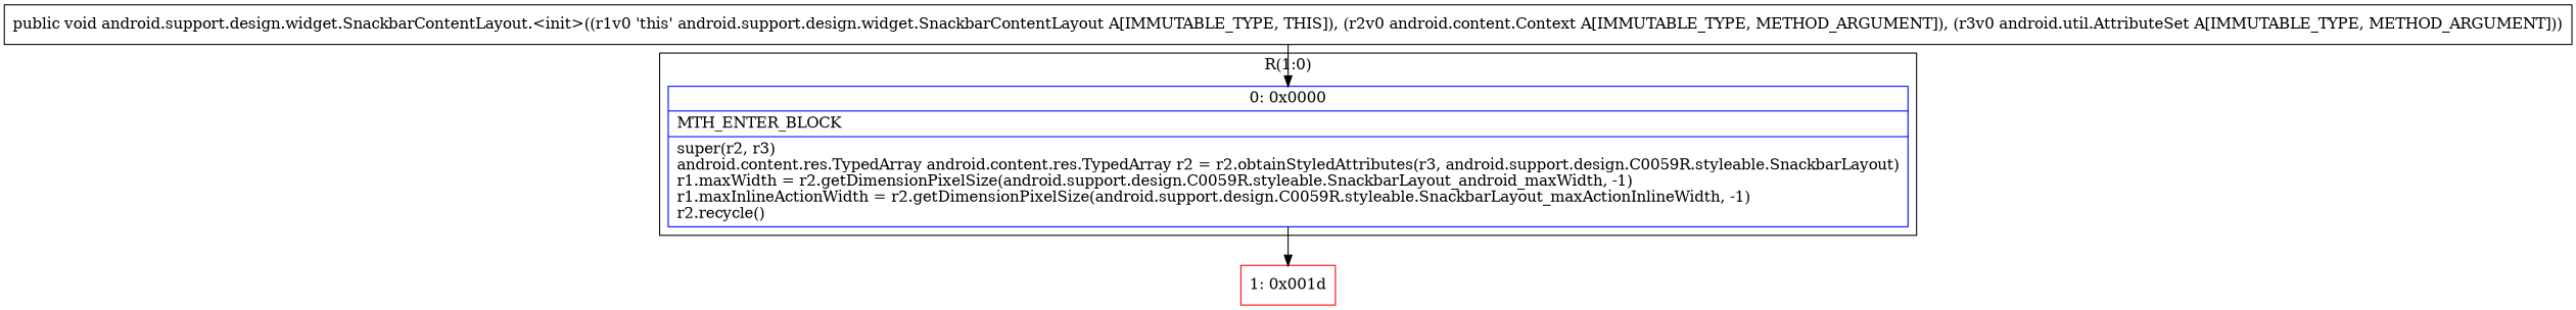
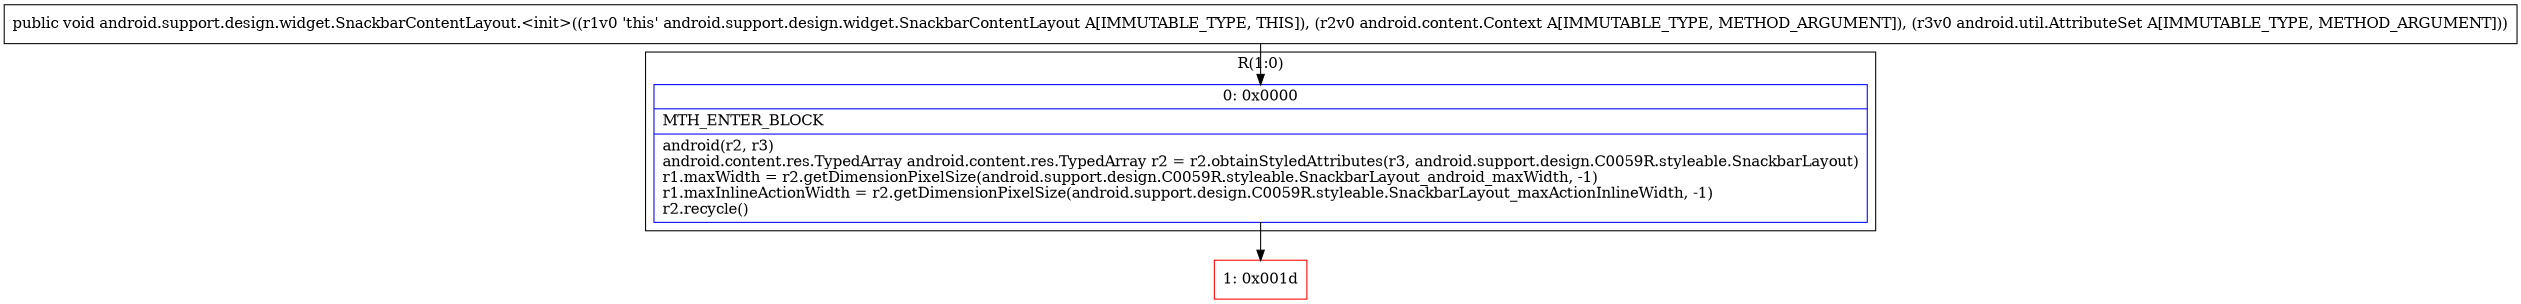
  digraph {
    node [shape=record]
-   n1 [color=blue label="{0\:\ 0x0000|MTH_ENTER_BLOCK\l|super(r2, r3)\landroid.content.res.TypedArray android.content.res.TypedArray r2 = r2.obtainStyledAttributes(r3, android.support.design.C0059R.styleable.SnackbarLayout)\lr1.maxWidth = r2.getDimensionPixelSize(android.support.design.C0059R.styleable.SnackbarLayout_android_maxWidth, \-1)\lr1.maxInlineActionWidth = r2.getDimensionPixelSize(android.support.design.C0059R.styleable.SnackbarLayout_maxActionInlineWidth, \-1)\lr2.recycle()\l}"]
+   n1 [color=blue label="{0\:\ 0x0000|MTH_ENTER_BLOCK\l|android(r2, r3)\landroid.content.res.TypedArray android.content.res.TypedArray r2 = r2.obtainStyledAttributes(r3, android.support.design.C0059R.styleable.SnackbarLayout)\lr1.maxWidth = r2.getDimensionPixelSize(android.support.design.C0059R.styleable.SnackbarLayout_android_maxWidth, \-1)\lr1.maxInlineActionWidth = r2.getDimensionPixelSize(android.support.design.C0059R.styleable.SnackbarLayout_maxActionInlineWidth, \-1)\lr2.recycle()\l}"]
    n2 [color=red label="{1\:\ 0x001d}"]
    n3 [label="{public void android.support.design.widget.SnackbarContentLayout.\<init\>((r1v0 'this' android.support.design.widget.SnackbarContentLayout A[IMMUTABLE_TYPE, THIS]), (r2v0 android.content.Context A[IMMUTABLE_TYPE, METHOD_ARGUMENT]), (r3v0 android.util.AttributeSet A[IMMUTABLE_TYPE, METHOD_ARGUMENT])) }"]
    subgraph cluster_1 {
      label="R(1:0)"
      n1
    }
    n1 -> n2
    n3 -> n1
  }
